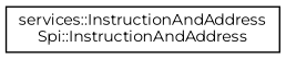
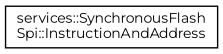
  digraph {
    rankdir=TB
    fontname=Montserrat
-   n1 [color=black fillcolor=white fontname=Montserrat fontsize=10 height=0.2 label="services::InstructionAndAddress\lSpi::InstructionAndAddress" shape=record style=filled width=0.4]
+   n1 [color=black fillcolor=white fontname=Montserrat fontsize=10 height=0.2 label="services::SynchronousFlash\lSpi::InstructionAndAddress" shape=record style=filled width=0.4]
  }
